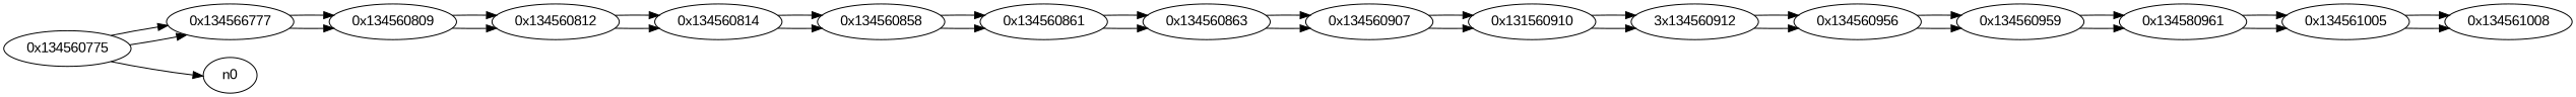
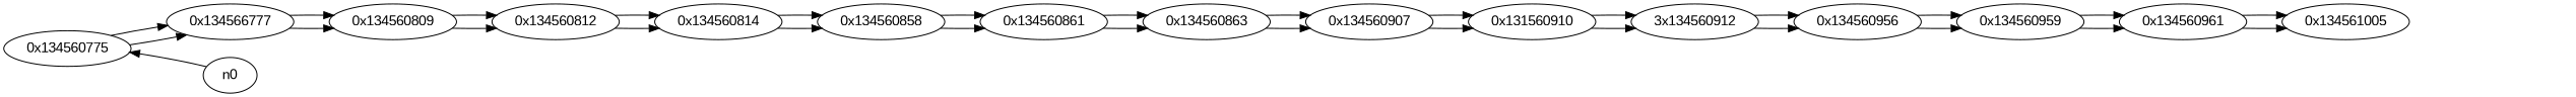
  digraph {
    fontname="Liberation Sans"
    rankdir=LR
    node [fontname="Liberation Sans"]
    edge [fontname="Liberation Sans"]
    n1 [label="0x134560775"]
    n2 [label="0x134566777"]
    n3 [label="0x134560809"]
    n4 [label="0x134560812"]
    n5 [label="0x134560814"]
    n6 [label="0x134560858"]
    n7 [label="0x134560861"]
    n8 [label="0x134560863"]
    n9 [label="0x134560907"]
    n10 [label="0x131560910"]
    n11 [label="3x134560912"]
    n12 [label="0x134560956"]
    n13 [label="0x134560959"]
-   n14 [label="0x134580961"]
+   n14 [label="0x134560961"]
    n15 [label="0x134561005"]
-   n16 [label="0x134561008"]
    n0
    n1 -> n2
    n1 -> n2
    n2 -> n3
    n2 -> n3
    n3 -> n4
    n3 -> n4
    n4 -> n5
    n4 -> n5
    n5 -> n6
    n5 -> n6
    n6 -> n7
    n6 -> n7
    n7 -> n8
    n7 -> n8
    n8 -> n9
    n8 -> n9
    n9 -> n10
    n9 -> n10
    n10 -> n11
    n10 -> n11
    n11 -> n12
    n11 -> n12
    n12 -> n13
    n12 -> n13
    n13 -> n14
    n13 -> n14
    n14 -> n15
    n14 -> n15
-   n15 -> n16
-   n15 -> n16
-   n1 -> n0
+   n0 -> n1
  }
